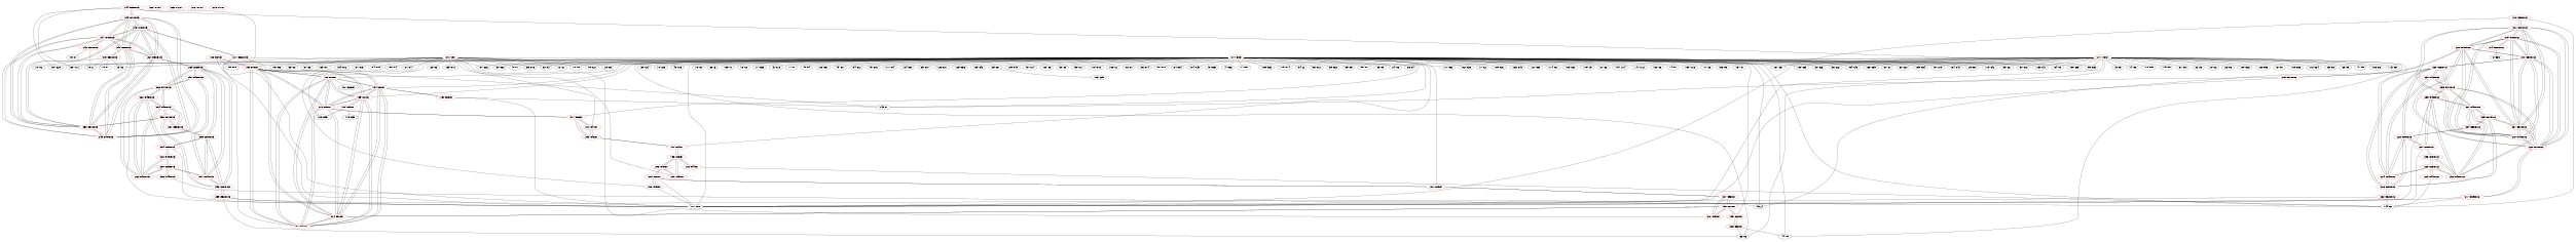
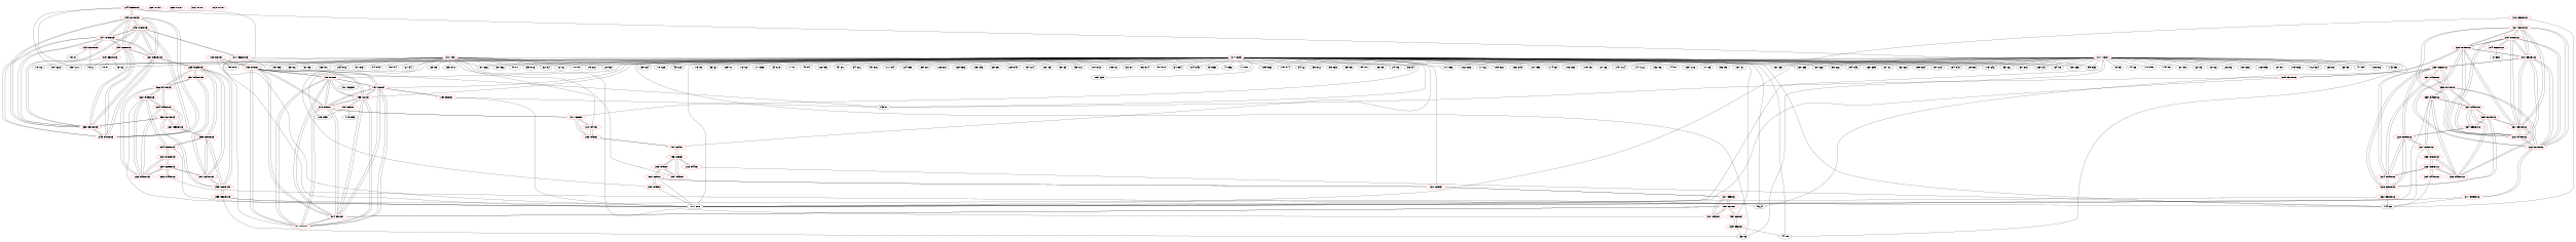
  graph {
    n1 [color=red label="(188) R37_T1"]
    n2 [label="(98) R19"]
    n3 [label="(177) U10"]
    n4 [color=red label="(193) T19_T1"]
    n5 [color=red label="(194) T20_T1"]
    n6 [color=red label="(195) T21_T1"]
    n7 [color=red label="(191) R40_T1"]
    n8 [color=red label="(204) R51_P1"]
    n9 [color=red label="(213) R50_P1"]
    n10 [color=red label="(192) T18_T1"]
    n11 [color=red label="(189) R38_T1"]
    n12 [color=red label="(190) R39_T1"]
    n13 [color=red label="(198) T27_P1"]
    n14 [color=red label="(211) T26_P1"]
    n15 [label="(187) R36_T1"]
    n16 [label="(143) P1"]
    n17 [label="(123) LED1"]
    n18 [label="(119) R38"]
    n19 [color=red label="(199) T28_P1"]
    n20 [color=red label="(207) R53_P1"]
    n21 [color=red label="(210) R49_P1"]
    n22 [color=red label="(203) R46_P1"]
    n23 [color=red label="(212) R47_P1"]
    n24 [color=red label="(196) T23_P1"]
    n25 [color=red label="(206) R48_P1"]
    n26 [color=red label="(209) R43_P1"]
    n27 [color=red label="(197) T24_P1"]
    n28 [color=red label="(202) R44_P1"]
    n29 [color=red label="(200) T25_P1"]
    n30 [label="(144) P2"]
    n31 [color=red label="(201) T29_P1"]
    n32 [color=red label="(208) R45_P1"]
    n33 [color=red label="(205) R52_P1"]
    n34 [label="(66) U6"]
    n35 [label="(44) U5"]
    n36 [color=red label="(214) R36_T1_2"]
    n37 [label="(3) FD3"]
    n38 [color=red label="(219) T18_T1_2"]
    n39 [color=red label="(220) T19_T1_2"]
    n40 [color=red label="(221) T20_T1_2"]
    n41 [color=red label="(222) T21_T1_2"]
    n42 [color=red label="(218) R40_T1_2"]
    n43 [color=red label="(231) R51_P1_2"]
    n44 [color=red label="(240) R50_P1_2"]
    n45 [color=red label="(215) R37_T1_2"]
    n46 [color=red label="(216) R38_T1_2"]
    n47 [color=red label="(217) R39_T1_2"]
    n48 [color=red label="(225) T27_P1_2"]
    n49 [color=red label="(238) T26_P1_2"]
    n50 [color=red label="(237) R49_P1_2"]
    n51 [color=red label="(226) T28_P1_2"]
    n52 [color=red label="(234) R53_P1_2"]
    n53 [color=red label="(224) T24_P1_2"]
    n54 [color=red label="(239) R47_P1_2"]
    n55 [color=red label="(228) T29_P1_2"]
    n56 [color=red label="(230) R46_P1_2"]
    n57 [color=red label="(223) T23_P1_2"]
    n58 [color=red label="(233) R48_P1_2"]
    n59 [color=red label="(236) R43_P1_2"]
    n60 [color=red label="(229) R44_P1_2"]
    n61 [color=red label="(227) T25_P1_2"]
    n62 [color=red label="(235) R45_P1_2"]
    n63 [color=red label="(232) R52_P1_2"]
    n64 [color=red label="(241) R36_T1_3"]
    n65 [label="(171) R52"]
    n66 [color=red label="(246) T18_T1_3"]
    n67 [color=red label="(247) T19_T1_3"]
    n68 [color=red label="(248) T20_T1_3"]
    n69 [color=red label="(249) T21_T1_3"]
    n70 [color=red label="(245) R40_T1_3"]
    n71 [color=red label="(258) R51_P1_3"]
    n72 [color=red label="(267) R50_P1_3"]
    n73 [color=red label="(242) R37_T1_3"]
    n74 [color=red label="(243) R38_T1_3"]
    n75 [color=red label="(244) R39_T1_3"]
    n76 [color=red label="(252) T27_P1_3"]
    n77 [color=red label="(265) T26_P1_3"]
    n78 [label="(19) J1"]
    n79 [label="(15) L1"]
    n80 [label="(18) D1"]
    n81 [label="(10) U2"]
    n82 [label="(13) L2"]
    n83 [label="(100) C28"]
    n84 [label="(138) SW1"]
    n85 [label="(99) R23"]
    n86 [color=red label="(264) R49_P1_3"]
    n87 [color=red label="(253) T28_P1_3"]
    n88 [color=red label="(261) R53_P1_3"]
    n89 [color=red label="(251) T24_P1_3"]
    n90 [color=red label="(266) R47_P1_3"]
    n91 [color=red label="(255) T29_P1_3"]
    n92 [color=red label="(257) R46_P1_3"]
    n93 [color=red label="(250) T23_P1_3"]
    n94 [color=red label="(260) R48_P1_3"]
    n95 [color=red label="(263) R43_P1_3"]
    n96 [color=red label="(256) R44_P1_3"]
    n97 [color=red label="(254) T25_P1_3"]
    n98 [color=red label="(262) R45_P1_3"]
    n99 [color=red label="(259) R52_P1_3"]
    n100 [label="(46) J4"]
    n101 [color=red label="(268) +1.5V"]
    n102 [color=red label="(269) +1.2V"]
    n103 [color=red label="(270) +5V"]
    n104 [label="(9) U1"]
    n105 [label="(133) D10"]
    n106 [label="(151) F6"]
    n107 [label="(33) D2"]
    n108 [label="(32) C4"]
    n109 [label="(31) R3"]
    n110 [label="(135) D11"]
    n111 [label="(134) D12"]
    n112 [label="(91) R13"]
    n113 [label="(12) C1"]
    n114 [label="(78) U9"]
    n115 [label="(79) C27"]
    n116 [label="(28) C5"]
    n117 [label="(84) R15"]
    n118 [label="(35) D16"]
    n119 [label="(87) C26"]
    n120 [label="(150) F4"]
    n121 [label="(21) D4"]
    n122 [label="(30) TP2"]
    n123 [label="(24) U3"]
    n124 [label="(23) D3"]
    n125 [color=red label="(271) +3.3V"]
    n126 [label="(149) F5"]
    n127 [label="(60) C23"]
    n128 [label="(56) C22"]
    n129 [label="(154) C43"]
    n130 [label="(61) R10"]
    n131 [label="(163) C39"]
    n132 [label="(22) L3"]
    n133 [label="(20) R2"]
    n134 [label="(37) C7"]
    n135 [label="(26) D6"]
    n136 [label="(108) R26"]
    n137 [label="(164) C40"]
    n138 [label="(29) TP1"]
    n139 [label="(168) R55"]
    n140 [label="(173) C42"]
    n141 [label="(53) C21"]
    n142 [label="(52) C20"]
    n143 [label="(67) R7"]
    n144 [label="(51) C19"]
    n145 [label="(50) C18"]
    n146 [label="(105) R25"]
    n147 [label="(165) C41"]
    n148 [label="(102) R24"]
    n149 [label="(64) U8"]
    n150 [label="(161) C37"]
    n151 [label="(160) C35"]
    n152 [label="(159) C34"]
    n153 [label="(158) C33"]
    n154 [label="(63) R8"]
    n155 [label="(63) R9"]
    n156 [label="(41) R5"]
    n157 [label="(186) R6"]
    n158 [label="(142) F3"]
    n159 [label="(73) L5"]
    n160 [label="(74) L6"]
    n161 [label="(170) R50"]
    n162 [label="(162) C38"]
    n163 [color=red label="(272) +1.0V"]
    n164 [color=red label="(273) +1.8V"]
    n165 [color=red label="(274) GND"]
    n166 [label="(11) C2"]
    n167 [label="(109) C31"]
    n168 [label="(166) C48"]
    n169 [label="(103) C29"]
    n170 [label="(127) R39"]
    n171 [label="(114) Q2"]
    n172 [label="(106) C30"]
    n173 [label="(175) S5"]
    n174 [label="(25) BT1"]
    n175 [label="(27) C6"]
    n176 [label="(140) SW4"]
    n177 [label="(141) SW2"]
    n178 [label="(132) Q6"]
    n179 [label="(14) R1"]
    n180 [label="(139) SW3"]
    n181 [label="(17) C3"]
    n182 [label="(136) Q5"]
    n183 [label="(137) Q1"]
    n184 [label="(69) C24"]
    n185 [label="(70) C25"]
    n186 [label="(43) C13"]
    n187 [label="(75) Y3"]
    n188 [label="(68) J3"]
    n189 [label="(169) Y1"]
    n190 [label="(76) C8"]
    n191 [label="(77) C53"]
    n192 [label="(42) C15"]
    n193 [label="(71) L7"]
    n194 [label="(40) R4"]
    n195 [label="(128) R31"]
    n196 [label="(49) C17"]
    n197 [label="(54) C12"]
    n198 [label="(48) C16"]
    n199 [label="(117) Q4"]
    n200 [label="(124) R30"]
    n201 [label="(65) C10"]
    n202 [label="(126) R27"]
    n203 [label="(125) R36"]
    n204 [label="(155) C46"]
    n205 [label="(129) R40"]
    n206 [label="(57) C14"]
    n207 [label="(120) Q3"]
    n208 [label="(58) C9"]
    n209 [label="(55) C11"]
    n210 [label="(178) D13"]
    n211 [label="(183) Y2"]
    n212 [label="(82) D7"]
    n213 [label="(86) R14"]
    n214 [label="(90) R18"]
    n215 [label="(6) MH4"]
    n216 [label="(184) C49"]
    n217 [label="(5) MH3"]
    n218 [label="(4) MH2"]
    n219 [label="(1) MH1"]
    n220 [label="(185) C52"]
    n221 [label="(179) D14"]
    n222 [label="(34) J2"]
    n223 [label="(96) R12"]
    n224 [label="(38) TP3"]
    n225 [label="(39) D5"]
    n226 [label="(95) R17"]
    n227 [label="(83) D9"]
    n228 [label="(36) L4"]
    n1 -- n2
    n1 -- n3
    n1 -- n4
    n4 -- n1
    n4 -- n5
    n4 -- n6
    n4 -- n7
    n4 -- n8
    n4 -- n9
    n4 -- n10
    n5 -- n4
    n5 -- n6
    n5 -- n7
    n5 -- n8
    n5 -- n9
    n5 -- n10
    n5 -- n11
    n6 -- n4
    n6 -- n5
    n6 -- n7
    n6 -- n8
    n6 -- n9
    n6 -- n10
    n6 -- n12
    n7 -- n4
    n7 -- n5
    n7 -- n6
    n7 -- n8
    n7 -- n9
    n7 -- n10
    n8 -- n4
    n8 -- n5
    n8 -- n6
    n8 -- n7
    n8 -- n9
    n8 -- n10
    n8 -- n13
    n9 -- n4
    n9 -- n5
    n9 -- n6
    n9 -- n7
    n9 -- n8
    n9 -- n10
    n9 -- n14
    n10 -- n4
    n10 -- n5
    n10 -- n6
    n10 -- n7
    n10 -- n8
    n10 -- n9
    n10 -- n15
    n11 -- n3
    n11 -- n5
    n11 -- n16
    n12 -- n6
    n12 -- n17
    n12 -- n18
    n13 -- n8
    n13 -- n19
    n13 -- n20
    n13 -- n21
    n14 -- n9
    n14 -- n22
    n14 -- n23
    n19 -- n13
    n19 -- n33
    n20 -- n13
    n20 -- n21
    n20 -- n31
    n21 -- n13
    n21 -- n20
    n22 -- n14
    n22 -- n23
    n22 -- n27
    n23 -- n14
    n23 -- n22
    n24 -- n25
    n24 -- n26
    n24 -- n27
    n24 -- n28
    n25 -- n24
    n25 -- n26
    n25 -- n29
    n26 -- n24
    n26 -- n25
    n27 -- n22
    n27 -- n24
    n28 -- n24
    n28 -- n30
    n29 -- n3
    n29 -- n25
    n29 -- n31
    n29 -- n32
    n31 -- n20
    n31 -- n29
    n32 -- n3
    n32 -- n29
    n33 -- n19
    n33 -- n34
    n33 -- n35
    n36 -- n37
    n36 -- n38
    n38 -- n36
    n38 -- n39
    n38 -- n40
    n38 -- n41
    n38 -- n42
    n38 -- n43
    n38 -- n44
    n39 -- n38
    n39 -- n40
    n39 -- n41
    n39 -- n42
    n39 -- n43
    n39 -- n44
    n39 -- n45
    n40 -- n38
    n40 -- n39
    n40 -- n41
    n40 -- n42
    n40 -- n43
    n40 -- n44
    n40 -- n46
    n41 -- n38
    n41 -- n39
    n41 -- n40
    n41 -- n42
    n41 -- n43
    n41 -- n44
    n41 -- n47
    n42 -- n38
    n42 -- n39
    n42 -- n40
    n42 -- n41
    n42 -- n43
    n42 -- n44
    n43 -- n38
    n43 -- n39
    n43 -- n40
    n43 -- n41
    n43 -- n42
    n43 -- n44
    n43 -- n48
    n44 -- n38
    n44 -- n39
    n44 -- n40
    n44 -- n41
    n44 -- n42
    n44 -- n43
    n44 -- n49
    n45 -- n3
    n45 -- n16
    n45 -- n39
    n46 -- n3
    n46 -- n30
    n46 -- n40
    n47 -- n3
    n47 -- n30
    n47 -- n41
    n48 -- n43
    n48 -- n50
    n48 -- n51
    n48 -- n52
    n49 -- n44
    n49 -- n51
    n49 -- n53
    n49 -- n54
    n49 -- n55
    n49 -- n56
    n50 -- n48
    n50 -- n52
    n50 -- n54
    n50 -- n59
    n50 -- n62
    n51 -- n48
    n51 -- n49
    n51 -- n53
    n51 -- n55
    n51 -- n63
    n52 -- n48
    n52 -- n50
    n52 -- n55
    n53 -- n49
    n53 -- n51
    n53 -- n55
    n53 -- n56
    n53 -- n57
    n54 -- n49
    n54 -- n50
    n54 -- n56
    n54 -- n59
    n54 -- n62
    n55 -- n49
    n55 -- n51
    n55 -- n52
    n55 -- n53
    n55 -- n61
    n56 -- n49
    n56 -- n53
    n56 -- n54
    n57 -- n53
    n57 -- n58
    n57 -- n59
    n57 -- n60
    n58 -- n57
    n58 -- n59
    n58 -- n61
    n59 -- n50
    n59 -- n54
    n59 -- n57
    n59 -- n58
    n59 -- n62
    n60 -- n30
    n60 -- n57
    n61 -- n3
    n61 -- n55
    n61 -- n58
    n61 -- n62
    n62 -- n3
    n62 -- n50
    n62 -- n54
    n62 -- n59
    n62 -- n61
    n63 -- n3
    n63 -- n30
    n63 -- n51
    n64 -- n3
    n64 -- n16
    n64 -- n65
    n64 -- n66
    n66 -- n64
    n66 -- n67
    n66 -- n68
    n66 -- n69
    n66 -- n70
    n66 -- n71
    n66 -- n72
    n67 -- n66
    n67 -- n68
    n67 -- n69
    n67 -- n70
    n67 -- n71
    n67 -- n72
    n67 -- n73
    n68 -- n66
    n68 -- n67
    n68 -- n69
    n68 -- n70
    n68 -- n71
    n68 -- n72
    n68 -- n74
    n69 -- n66
    n69 -- n67
    n69 -- n68
    n69 -- n70
    n69 -- n71
    n69 -- n72
    n69 -- n75
    n70 -- n66
    n70 -- n67
    n70 -- n68
    n70 -- n69
    n70 -- n71
    n70 -- n72
    n71 -- n66
    n71 -- n67
    n71 -- n68
    n71 -- n69
    n71 -- n70
    n71 -- n72
    n71 -- n76
    n72 -- n66
    n72 -- n67
    n72 -- n68
    n72 -- n69
    n72 -- n70
    n72 -- n71
    n72 -- n77
    n73 -- n67
    n73 -- n78
    n73 -- n79
    n74 -- n68
    n74 -- n78
    n74 -- n80
    n74 -- n81
    n74 -- n82
    n75 -- n2
    n75 -- n69
    n75 -- n83
    n75 -- n84
    n75 -- n85
    n76 -- n71
    n76 -- n86
    n76 -- n87
    n76 -- n88
    n77 -- n72
    n77 -- n87
    n77 -- n89
    n77 -- n90
    n77 -- n91
    n77 -- n92
    n86 -- n76
    n86 -- n88
    n86 -- n90
    n86 -- n95
    n86 -- n98
    n87 -- n76
    n87 -- n77
    n87 -- n89
    n87 -- n91
    n87 -- n99
    n88 -- n76
    n88 -- n86
    n88 -- n91
    n89 -- n77
    n89 -- n87
    n89 -- n91
    n89 -- n92
    n89 -- n93
    n90 -- n77
    n90 -- n86
    n90 -- n92
    n90 -- n95
    n90 -- n98
    n91 -- n77
    n91 -- n87
    n91 -- n88
    n91 -- n89
    n91 -- n97
    n92 -- n77
    n92 -- n89
    n92 -- n90
    n93 -- n89
    n93 -- n94
    n93 -- n95
    n93 -- n96
    n94 -- n93
    n94 -- n95
    n94 -- n97
    n95 -- n86
    n95 -- n90
    n95 -- n93
    n95 -- n94
    n95 -- n98
    n96 -- n30
    n96 -- n93
    n97 -- n3
    n97 -- n91
    n97 -- n94
    n97 -- n98
    n98 -- n3
    n98 -- n86
    n98 -- n90
    n98 -- n95
    n98 -- n97
    n99 -- n3
    n99 -- n34
    n99 -- n87
    n99 -- n100
    n103 -- n7
    n103 -- n17
    n103 -- n21
    n103 -- n23
    n103 -- n26
    n103 -- n32
    n103 -- n104
    n103 -- n105
    n103 -- n106
    n103 -- n107
    n103 -- n108
    n103 -- n109
    n103 -- n110
    n103 -- n111
    n103 -- n112
    n103 -- n113
    n103 -- n114
    n103 -- n115
    n103 -- n116
    n103 -- n117
    n103 -- n118
    n103 -- n119
    n103 -- n120
    n103 -- n121
    n103 -- n122
    n103 -- n123
    n103 -- n124
    n125 -- n3
    n125 -- n34
    n125 -- n35
    n125 -- n65
    n125 -- n85
    n125 -- n100
    n125 -- n123
    n125 -- n126
    n125 -- n127
    n125 -- n128
    n125 -- n129
    n125 -- n130
    n125 -- n131
    n125 -- n132
    n125 -- n133
    n125 -- n134
    n125 -- n135
    n125 -- n136
    n125 -- n137
    n125 -- n138
    n125 -- n139
    n125 -- n140
    n125 -- n141
    n125 -- n142
    n125 -- n143
    n125 -- n144
    n125 -- n145
    n125 -- n146
    n125 -- n147
    n125 -- n148
    n125 -- n149
    n125 -- n150
    n125 -- n151
    n125 -- n152
    n125 -- n153
    n125 -- n154
    n125 -- n155
    n125 -- n156
    n125 -- n157
    n125 -- n158
    n125 -- n159
    n125 -- n160
    n125 -- n161
    n165 -- n3
    n165 -- n4
    n165 -- n5
    n165 -- n6
    n165 -- n10
    n165 -- n14
    n165 -- n16
    n165 -- n19
    n165 -- n27
    n165 -- n30
    n165 -- n31
    n165 -- n34
    n165 -- n35
    n165 -- n78
    n165 -- n82
    n165 -- n83
    n165 -- n84
    n165 -- n100
    n165 -- n104
    n165 -- n108
    n165 -- n113
    n165 -- n114
    n165 -- n115
    n165 -- n116
    n165 -- n118
    n165 -- n119
    n165 -- n122
    n165 -- n123
    n165 -- n127
    n165 -- n128
    n165 -- n129
    n165 -- n131
    n165 -- n134
    n165 -- n137
    n165 -- n138
    n165 -- n140
    n165 -- n141
    n165 -- n142
    n165 -- n144
    n165 -- n145
    n165 -- n147
    n165 -- n149
    n165 -- n150
    n165 -- n151
    n165 -- n152
    n165 -- n153
    n165 -- n162
    n165 -- n166
    n165 -- n167
    n165 -- n168
-   n174 -- n169
+   n165 -- n169
    n165 -- n170
    n165 -- n171
    n165 -- n172
    n165 -- n173
    n165 -- n174
    n165 -- n175
    n165 -- n176
    n165 -- n177
    n165 -- n178
    n165 -- n179
    n165 -- n180
    n165 -- n181
    n165 -- n182
    n165 -- n183
    n165 -- n184
    n165 -- n185
    n165 -- n186
    n165 -- n187
    n165 -- n188
    n165 -- n189
    n165 -- n190
    n165 -- n191
    n165 -- n192
    n165 -- n193
    n165 -- n194
    n165 -- n195
    n165 -- n196
    n165 -- n197
    n165 -- n198
    n165 -- n199
    n165 -- n200
    n165 -- n201
    n165 -- n202
    n165 -- n203
    n165 -- n204
    n165 -- n205
    n165 -- n206
    n165 -- n207
    n165 -- n208
    n165 -- n209
    n165 -- n210
    n165 -- n211
    n165 -- n212
    n165 -- n213
    n165 -- n214
    n165 -- n215
    n165 -- n216
    n165 -- n217
    n165 -- n218
    n165 -- n219
    n165 -- n220
    n165 -- n221
    n165 -- n222
    n165 -- n223
    n165 -- n224
    n165 -- n225
    n165 -- n226
    n165 -- n227
    n165 -- n228
  }
